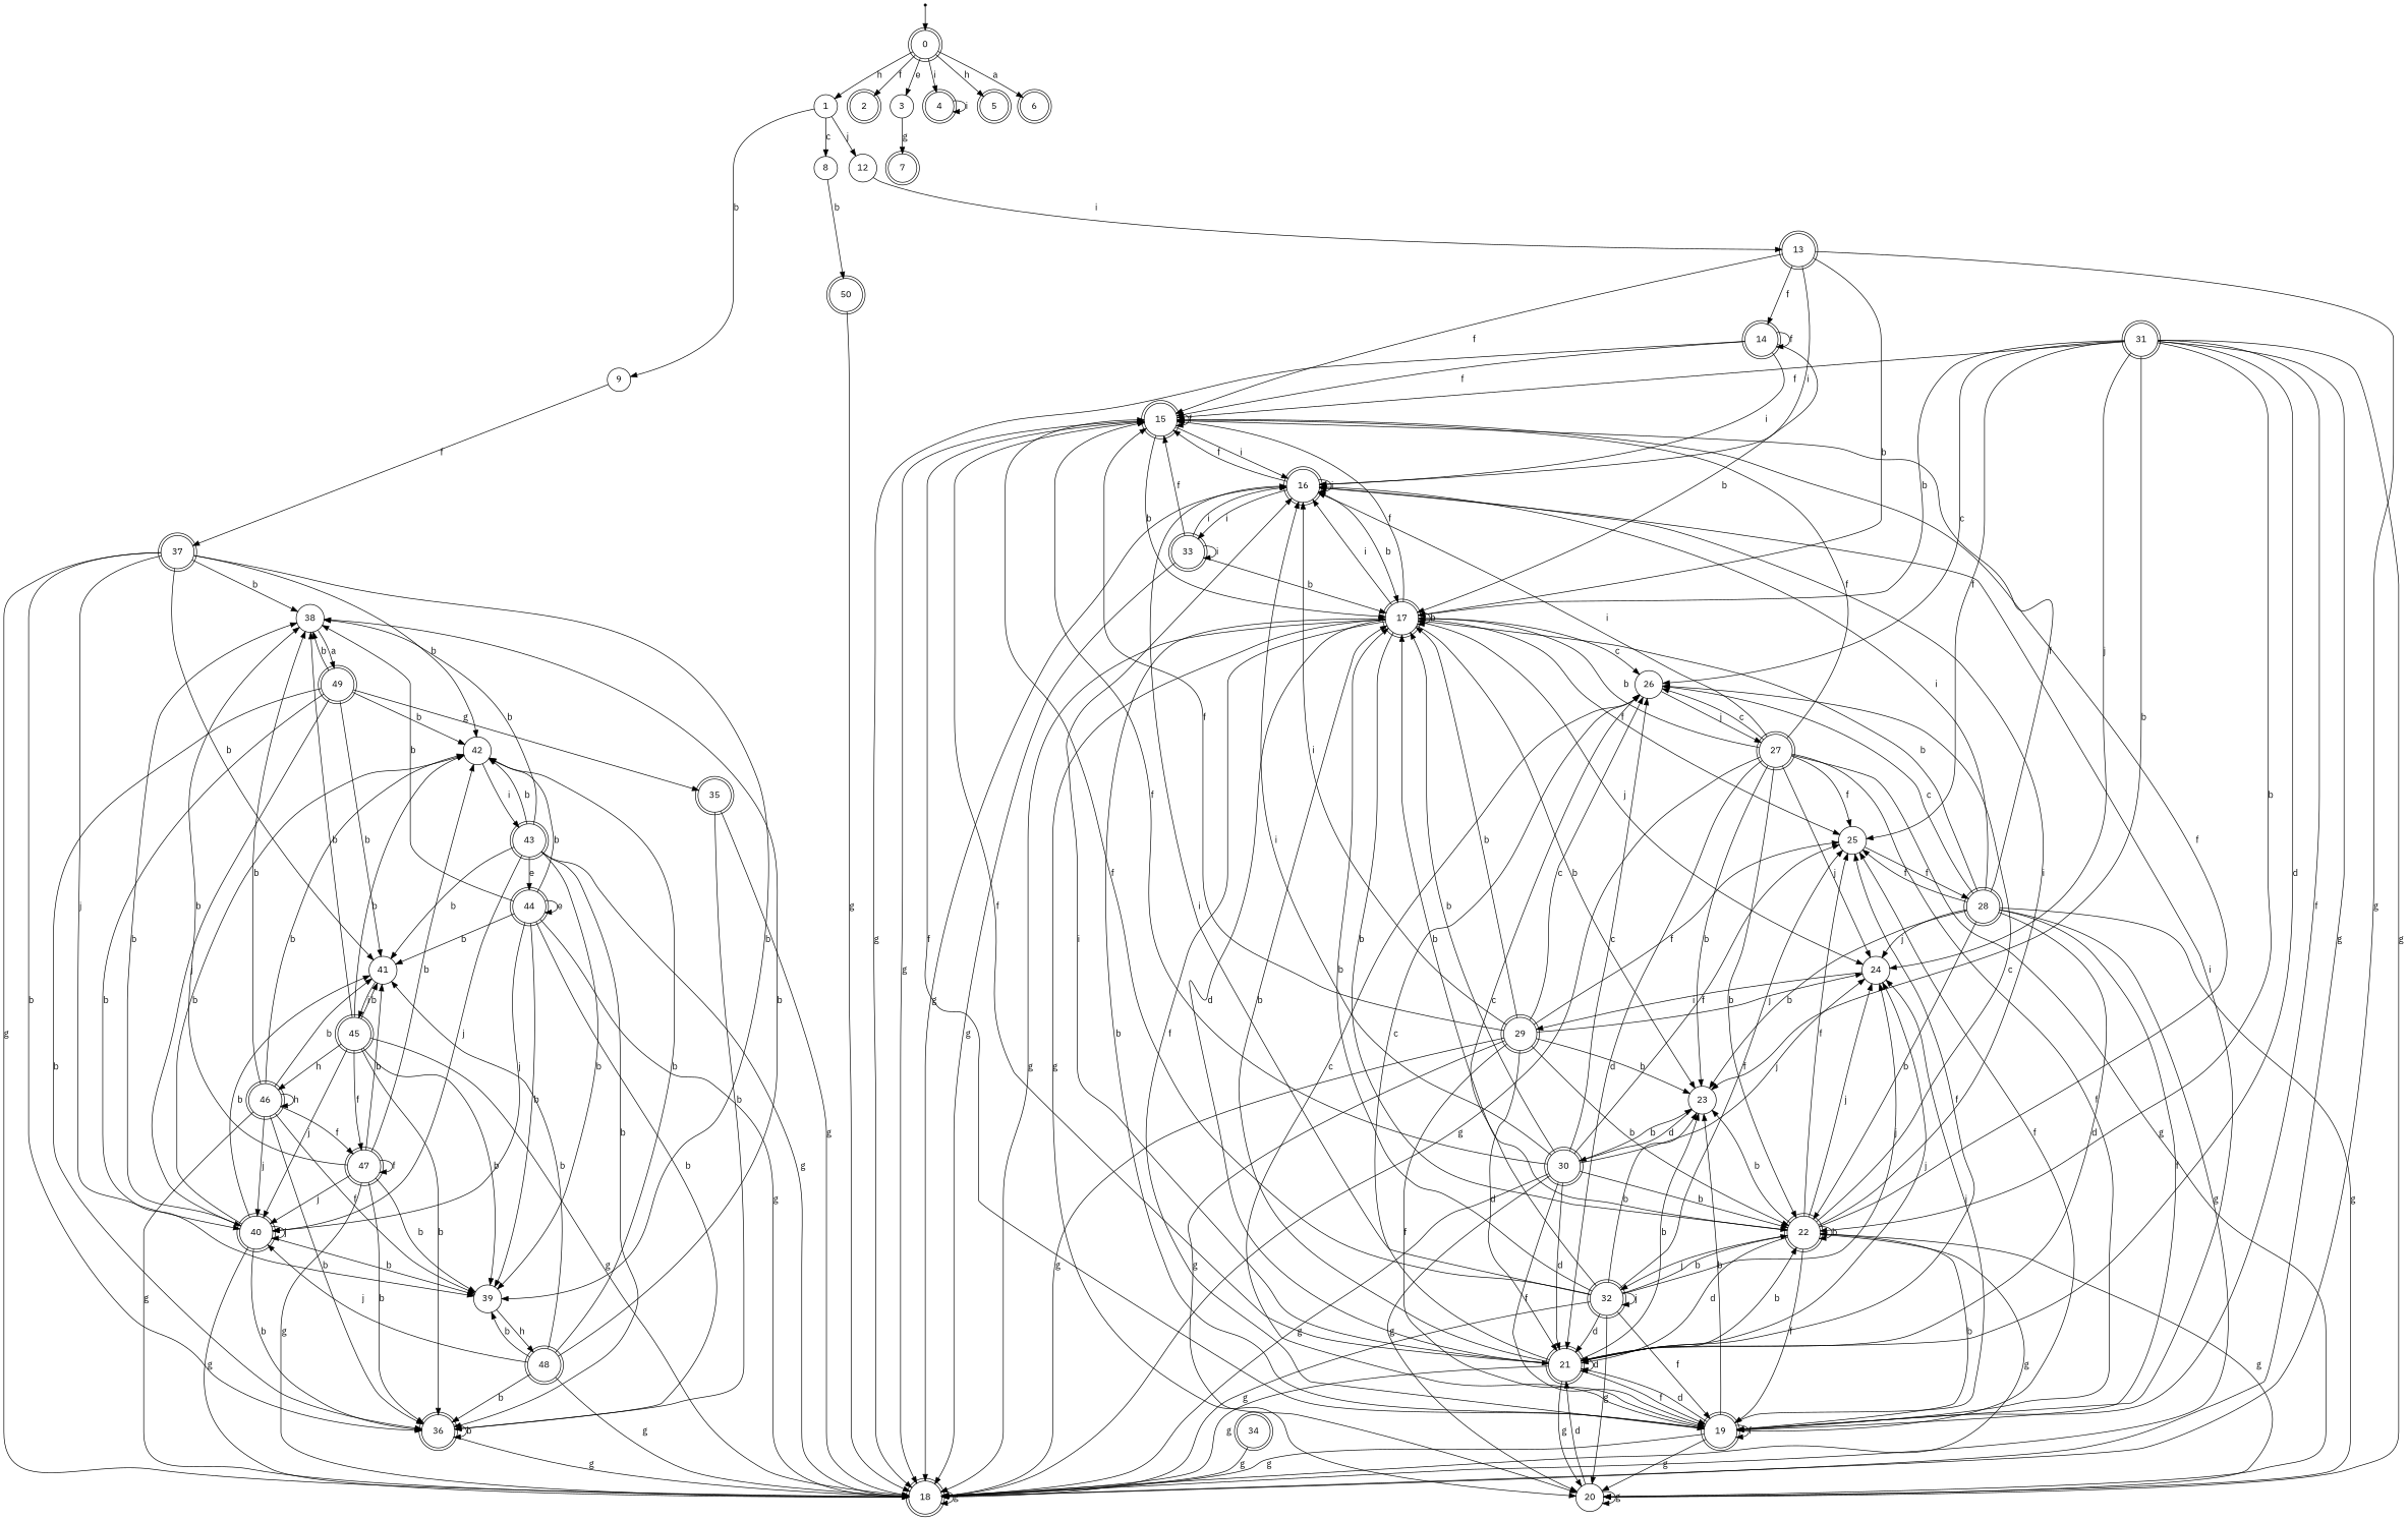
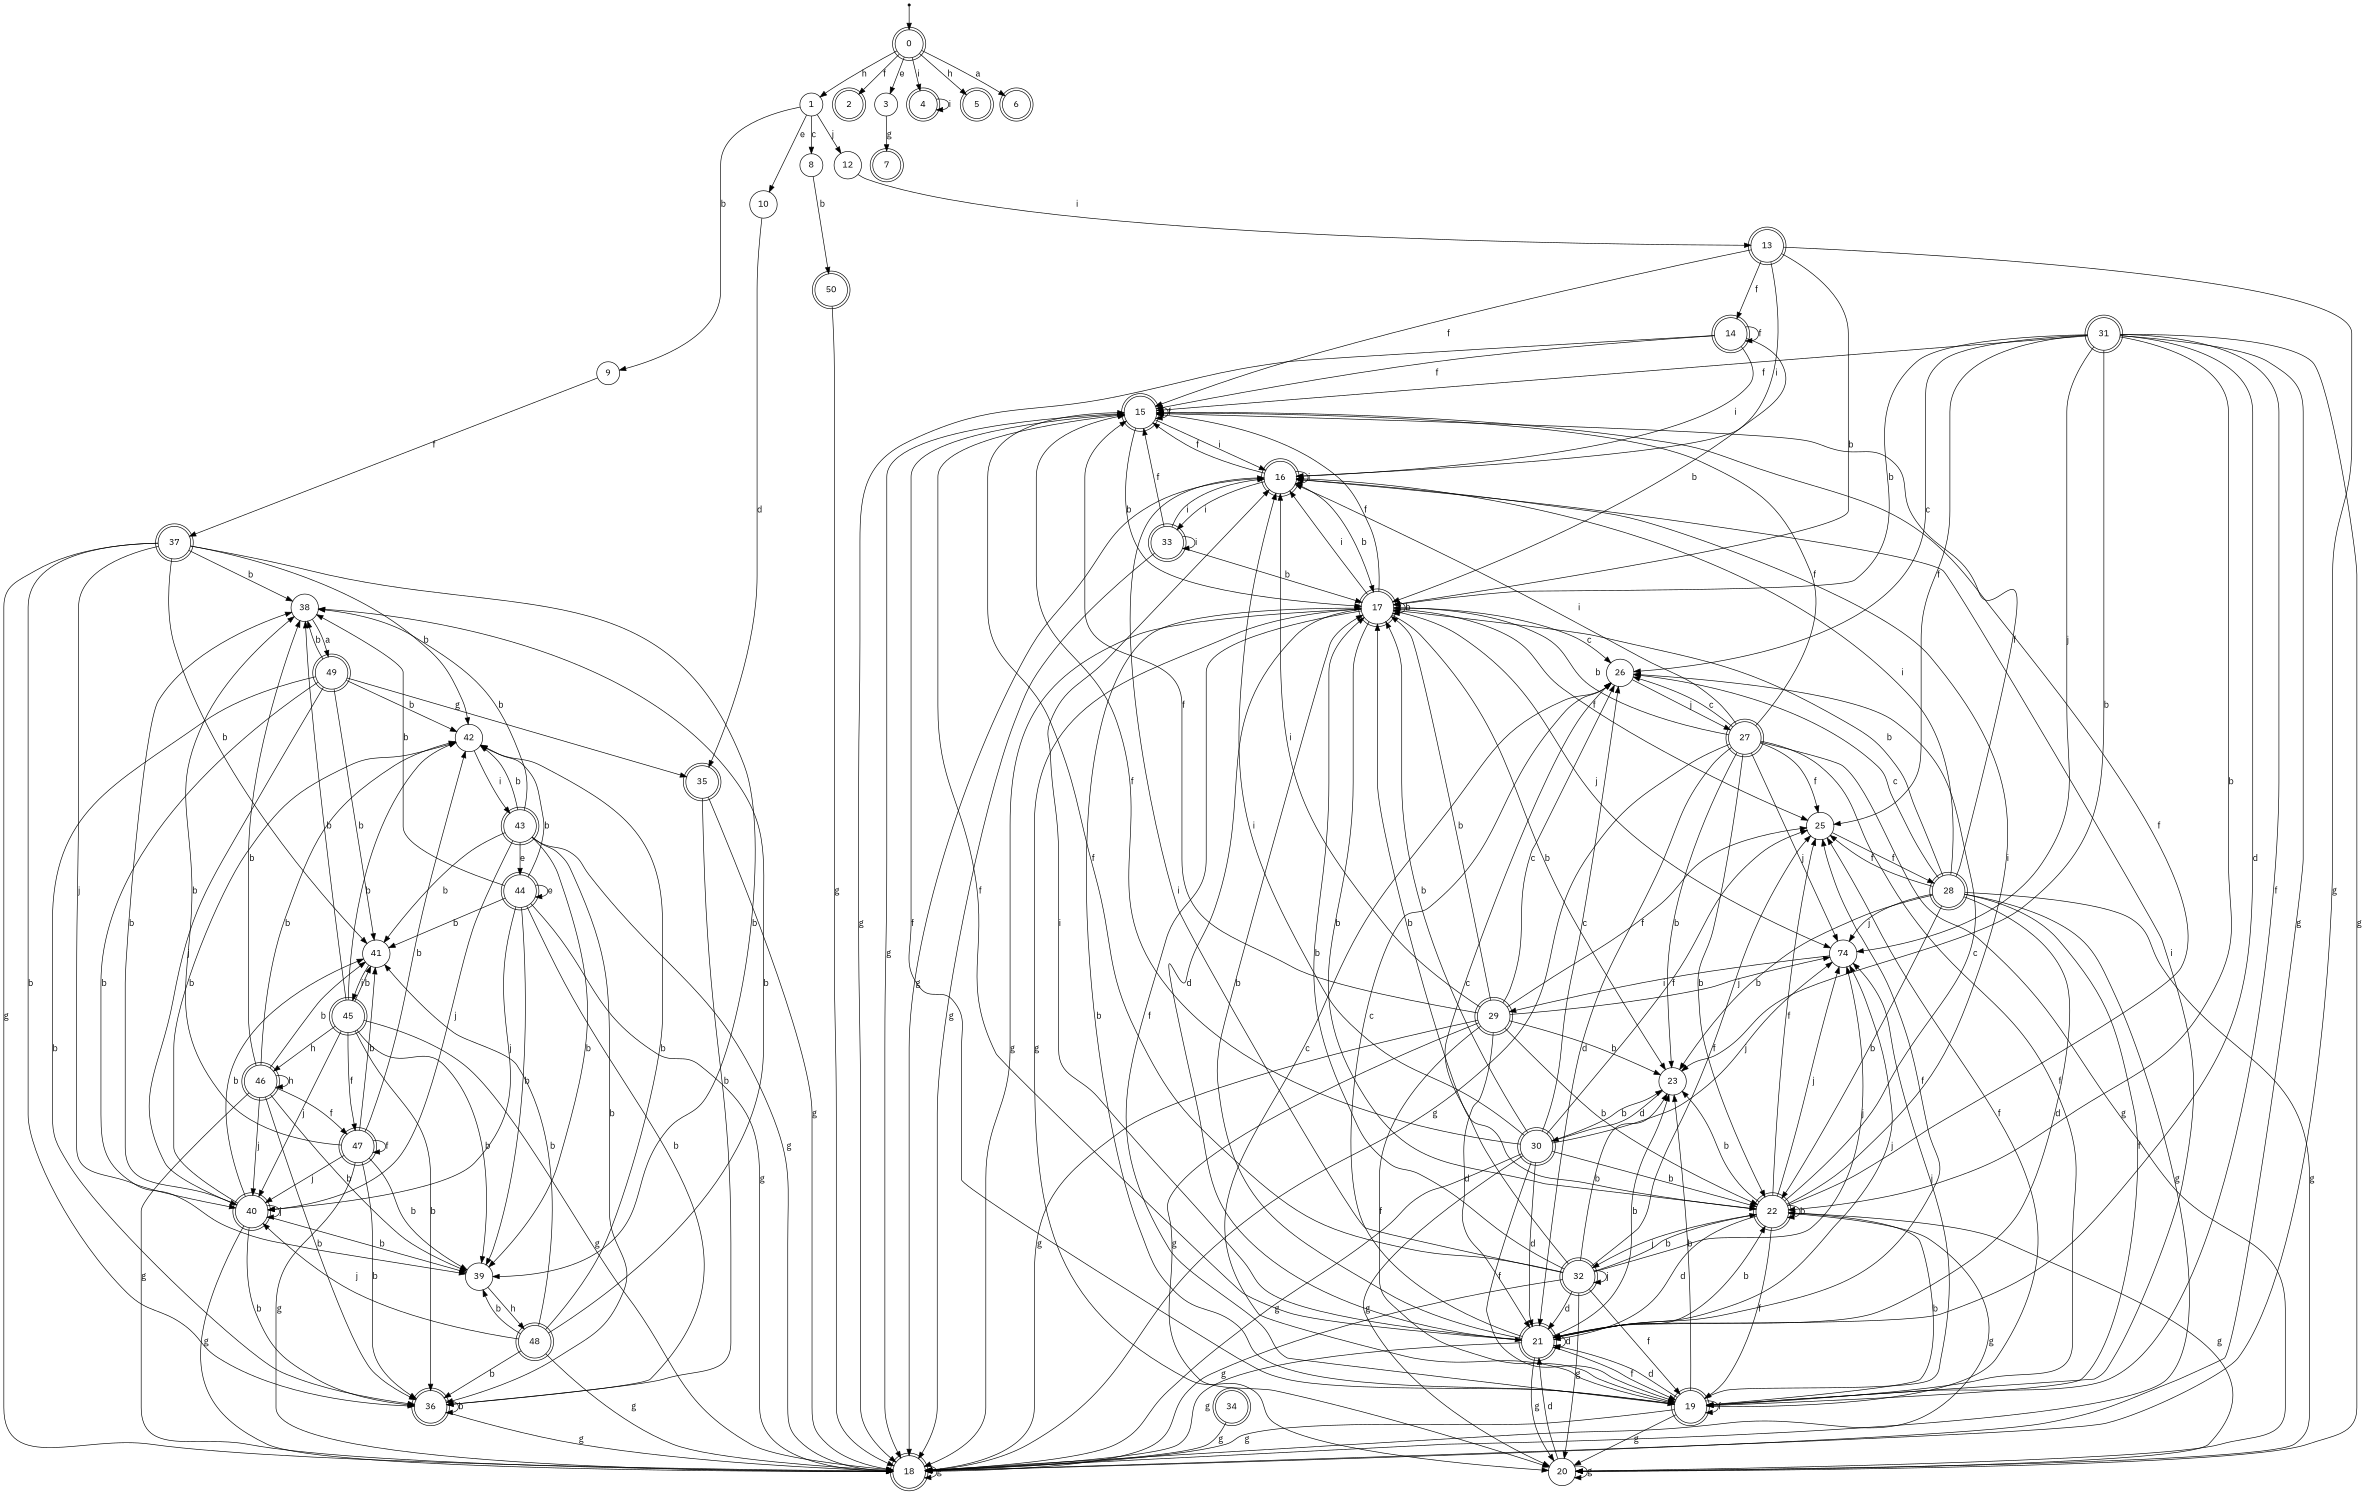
  digraph {
    fontname="IBM Plex Sans"
    rankdir=TB
    node [fontname="IBM Plex Sans" shape=doublecircle]
    edge [fontname="IBM Plex Sans"]
    dummy0 [shape=point]
    0
    1 [shape=circle]
    2
    3 [shape=circle]
    4
    5
    6
    8 [shape=circle]
    9 [shape=circle]
+   10 [shape=circle]
    12 [shape=circle]
    7
    50
    37
    35
    13
    18
    36
    38 [shape=circle]
    39 [shape=circle]
    40
    41 [shape=circle]
    42 [shape=circle]
    34
    14
    15
    16
    17
    33
    19
    20 [shape=circle]
    21
    22
    23 [shape=circle]
-   24 [shape=circle]
+   24 [shape=circle label=74]
    25 [shape=circle]
    26 [shape=circle]
    32
    30
    29
    28
    27
    31
    49
    48
    45
    43
    46
    47
    44
    dummy0 -> 0
    0 -> 1 [label=h]
    0 -> 2 [label=f]
    0 -> 3 [label=e]
    0 -> 4 [label=i]
    0 -> 5 [label=h]
    0 -> 6 [label=a]
    1 -> 8 [label=c]
    1 -> 9 [label=b]
+   1 -> 10 [label=e]
    1 -> 12 [label=j]
    3 -> 7 [label=g]
    4 -> 4 [label=i]
    8 -> 50 [label=b]
    9 -> 37 [label=f]
+   10 -> 35 [label=d]
    12 -> 13 [label=i]
    50 -> 18 [label=g]
    37 -> 18 [label=g]
    37 -> 36 [label=b]
    37 -> 38 [label=b]
    37 -> 39 [label=b]
    37 -> 40 [label=j]
    37 -> 41 [label=b]
    37 -> 42 [label=b]
    35 -> 18 [label=g]
    35 -> 36 [label=b]
    13 -> 18 [label=g]
    13 -> 14 [label=f]
    13 -> 15 [label=f]
    13 -> 16 [label=i]
    13 -> 17 [label=b]
    18 -> 18 [label=g]
    36 -> 18 [label=g]
    36 -> 36 [label=b]
    38 -> 49 [label=a]
    39 -> 48 [label=h]
    40 -> 18 [label=g]
    40 -> 36 [label=b]
    40 -> 38 [label=b]
    40 -> 39 [label=b]
    40 -> 40 [label=j]
    40 -> 41 [label=b]
    40 -> 42 [label=b]
    41 -> 45 [label=i]
    42 -> 43 [label=i]
    34 -> 18 [label=g]
    14 -> 18 [label=g]
    14 -> 14 [label=f]
    14 -> 15 [label=f]
    14 -> 16 [label=i]
    14 -> 17 [label=b]
    15 -> 18 [label=g]
    15 -> 15 [label=f]
    15 -> 16 [label=i]
    15 -> 17 [label=b]
    16 -> 18 [label=g]
    16 -> 15 [label=f]
    16 -> 16 [label=i]
    16 -> 17 [label=b]
    16 -> 33 [label=i]
    17 -> 18 [label=g]
    17 -> 15 [label=f]
    17 -> 16 [label=i]
    17 -> 17 [label=b]
    17 -> 19 [label=f]
    17 -> 20 [label=g]
    17 -> 21 [label=d]
    17 -> 22 [label=b]
    17 -> 23 [label=b]
    17 -> 24 [label=j]
    17 -> 25 [label=f]
    17 -> 26 [label=c]
    33 -> 18 [label=g]
    33 -> 15 [label=f]
    33 -> 16 [label=i]
    33 -> 17 [label=b]
    33 -> 33 [label=i]
    19 -> 18 [label=g]
    19 -> 15 [label=f]
    19 -> 16 [label=i]
    19 -> 17 [label=b]
    19 -> 19 [label=f]
    19 -> 20 [label=g]
    19 -> 21 [label=d]
    19 -> 22 [label=b]
    19 -> 23 [label=b]
    19 -> 24 [label=j]
    19 -> 25 [label=f]
    19 -> 26 [label=c]
    20 -> 20 [label=g]
    20 -> 21 [label=d]
    21 -> 18 [label=g]
    21 -> 15 [label=f]
    21 -> 16 [label=i]
    21 -> 17 [label=b]
    21 -> 19 [label=f]
    21 -> 20 [label=g]
    21 -> 21 [label=d]
    21 -> 22 [label=b]
    21 -> 23 [label=b]
    21 -> 24 [label=j]
    21 -> 25 [label=f]
    21 -> 26 [label=c]
    22 -> 18 [label=g]
    22 -> 15 [label=f]
    22 -> 16 [label=i]
    22 -> 17 [label=b]
    22 -> 19 [label=f]
    22 -> 20 [label=g]
    22 -> 21 [label=d]
    22 -> 22 [label=b]
    22 -> 23 [label=b]
    22 -> 24 [label=j]
    22 -> 25 [label=f]
    22 -> 26 [label=c]
    22 -> 32 [label=j]
    23 -> 30 [label=d]
    24 -> 29 [label=i]
    25 -> 28 [label=f]
    26 -> 27 [label=j]
    32 -> 18 [label=g]
    32 -> 15 [label=f]
    32 -> 16 [label=i]
    32 -> 17 [label=b]
    32 -> 19 [label=f]
    32 -> 20 [label=g]
    32 -> 21 [label=d]
    32 -> 22 [label=b]
    32 -> 23 [label=b]
    32 -> 24 [label=j]
    32 -> 25 [label=f]
    32 -> 26 [label=c]
    32 -> 32 [label=j]
    30 -> 18 [label=g]
    30 -> 15 [label=f]
    30 -> 16 [label=i]
    30 -> 17 [label=b]
    30 -> 19 [label=f]
    30 -> 20 [label=g]
    30 -> 21 [label=d]
    30 -> 22 [label=b]
    30 -> 23 [label=b]
    30 -> 24 [label=j]
    30 -> 25 [label=f]
    30 -> 26 [label=c]
    29 -> 18 [label=g]
    29 -> 15 [label=f]
    29 -> 16 [label=i]
    29 -> 17 [label=b]
    29 -> 19 [label=f]
    29 -> 20 [label=g]
    29 -> 21 [label=d]
    29 -> 22 [label=b]
    29 -> 23 [label=b]
    29 -> 24 [label=j]
    29 -> 25 [label=f]
    29 -> 26 [label=c]
    28 -> 18 [label=g]
    28 -> 15 [label=f]
    28 -> 16 [label=i]
    28 -> 17 [label=b]
    28 -> 19 [label=f]
    28 -> 20 [label=g]
    28 -> 21 [label=d]
    28 -> 22 [label=b]
    28 -> 23 [label=b]
    28 -> 24 [label=j]
    28 -> 25 [label=f]
    28 -> 26 [label=c]
    27 -> 18 [label=g]
    27 -> 15 [label=f]
    27 -> 16 [label=i]
    27 -> 17 [label=b]
    27 -> 19 [label=f]
    27 -> 20 [label=g]
    27 -> 21 [label=d]
    27 -> 22 [label=b]
    27 -> 23 [label=b]
    27 -> 24 [label=j]
    27 -> 25 [label=f]
    27 -> 26 [label=c]
    31 -> 18 [label=g]
    31 -> 15 [label=f]
    31 -> 17 [label=b]
    31 -> 19 [label=f]
    31 -> 20 [label=g]
    31 -> 21 [label=d]
    31 -> 22 [label=b]
    31 -> 23 [label=b]
    31 -> 24 [label=j]
    31 -> 25 [label=f]
    31 -> 26 [label=c]
    49 -> 35 [label=g]
    49 -> 36 [label=b]
    49 -> 38 [label=b]
    49 -> 39 [label=b]
    49 -> 40 [label=j]
    49 -> 41 [label=b]
    49 -> 42 [label=b]
    48 -> 18 [label=g]
    48 -> 36 [label=b]
    48 -> 38 [label=b]
    48 -> 39 [label=b]
    48 -> 40 [label=j]
    48 -> 41 [label=b]
    48 -> 42 [label=b]
    45 -> 18 [label=g]
    45 -> 36 [label=b]
    45 -> 38 [label=b]
    45 -> 39 [label=b]
    45 -> 40 [label=j]
    45 -> 41 [label=b]
    45 -> 42 [label=b]
    45 -> 46 [label=h]
    45 -> 47 [label=f]
    43 -> 18 [label=g]
    43 -> 36 [label=b]
    43 -> 38 [label=b]
    43 -> 39 [label=b]
    43 -> 40 [label=j]
    43 -> 41 [label=b]
    43 -> 42 [label=b]
    43 -> 44 [label=e]
    46 -> 18 [label=g]
    46 -> 36 [label=b]
    46 -> 38 [label=b]
-   46 -> 39 [label=f]
+   46 -> 39 [label=b]
    46 -> 40 [label=j]
    46 -> 41 [label=b]
    46 -> 42 [label=b]
    46 -> 46 [label=h]
    46 -> 47 [label=f]
    47 -> 18 [label=g]
    47 -> 36 [label=b]
    47 -> 38 [label=b]
    47 -> 39 [label=b]
    47 -> 40 [label=j]
    47 -> 41 [label=b]
    47 -> 42 [label=b]
    47 -> 47 [label=f]
    44 -> 18 [label=g]
    44 -> 36 [label=b]
    44 -> 38 [label=b]
    44 -> 39 [label=b]
    44 -> 40 [label=j]
    44 -> 41 [label=b]
    44 -> 42 [label=b]
    44 -> 44 [label=e]
  }
